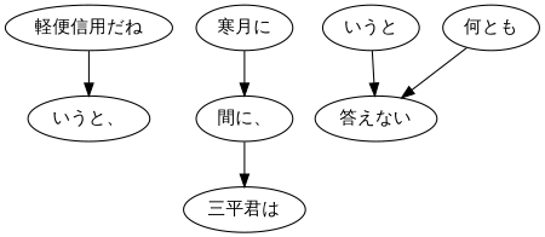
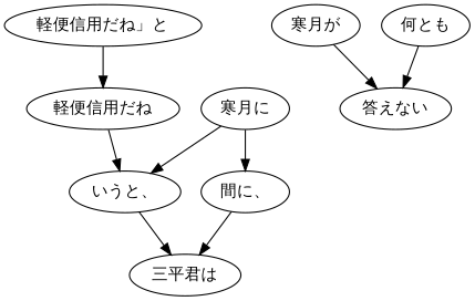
  digraph {
    fontname="DejaVu Serif"
    node [fontname="DejaVu Serif"]
    edge [fontname="DejaVu Serif"]
+   n1 [label="軽便信用だね」と"]
    n2 [label="軽便信用だね"]
    n3 [label="いうと、"]
    n4 [label="三平君は"]
    n5 [label="寒月に"]
    n6 [label="間に、"]
-   n7 [label="いうと"]
+   n7 [label="寒月が"]
    n8 [label="答えない"]
    n9 [label="何とも"]
+   n1 -> n2
    n2 -> n3
+   n3 -> n4
+   n5 -> n3
    n5 -> n6
    n6 -> n4
    n7 -> n8
    n9 -> n8
  }
